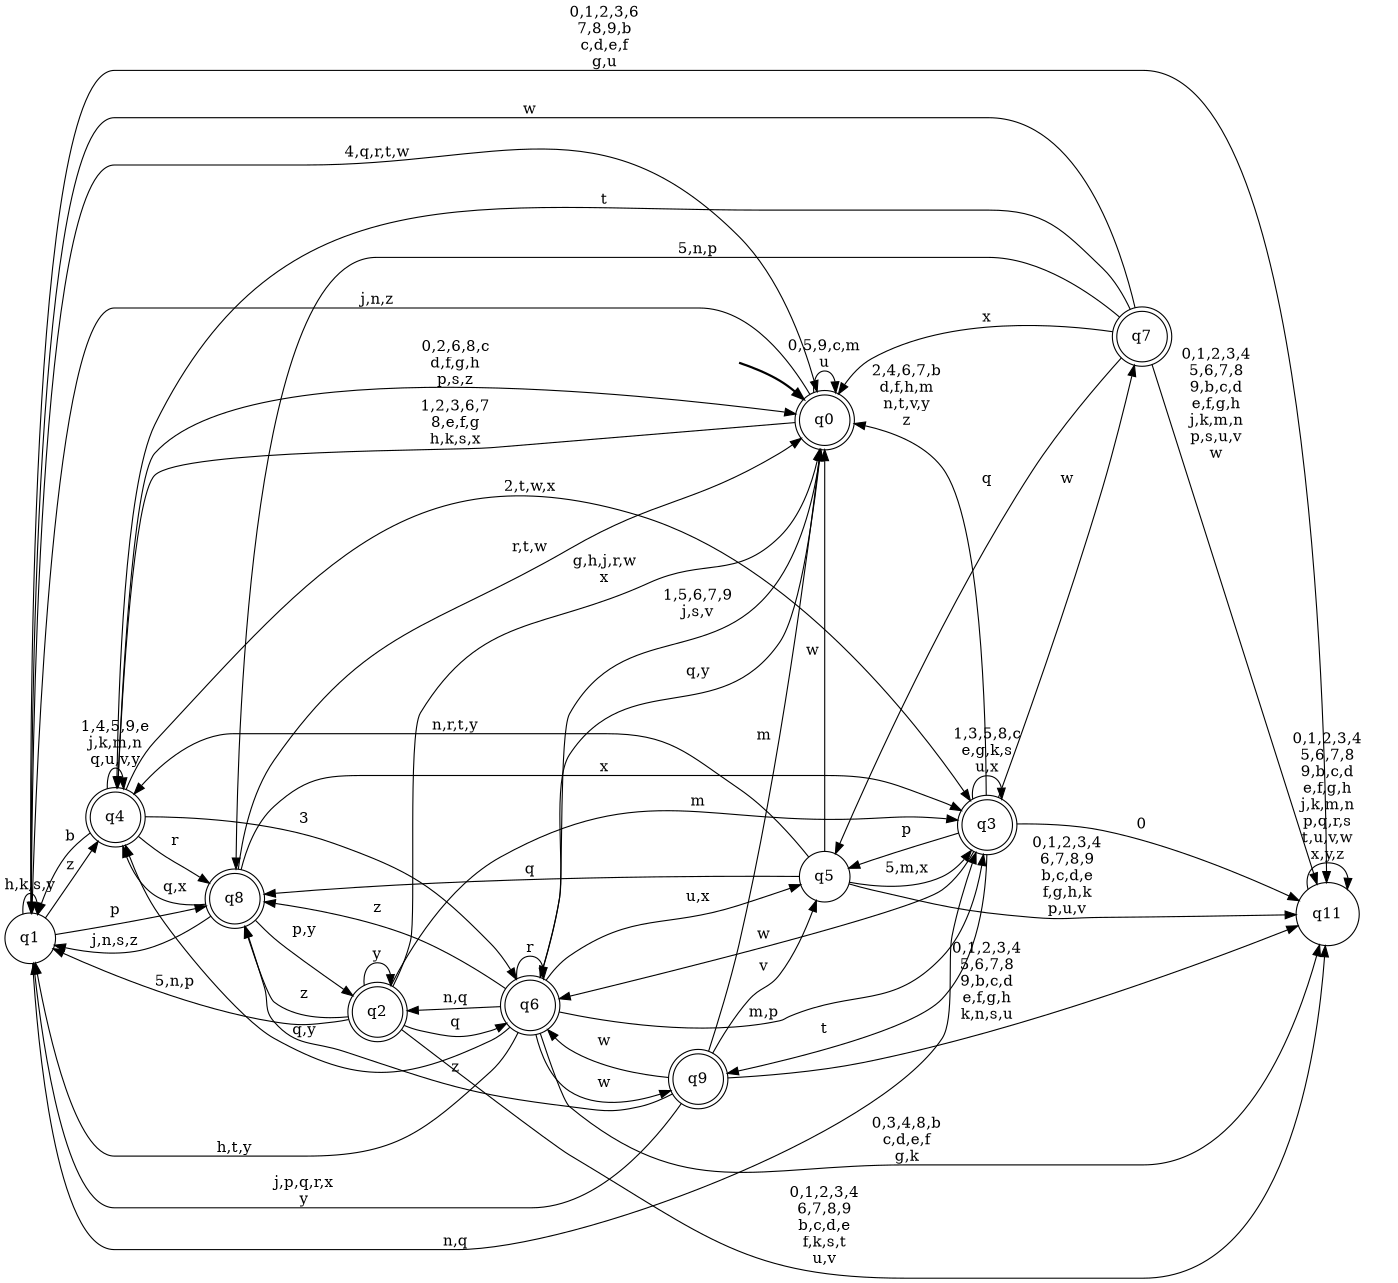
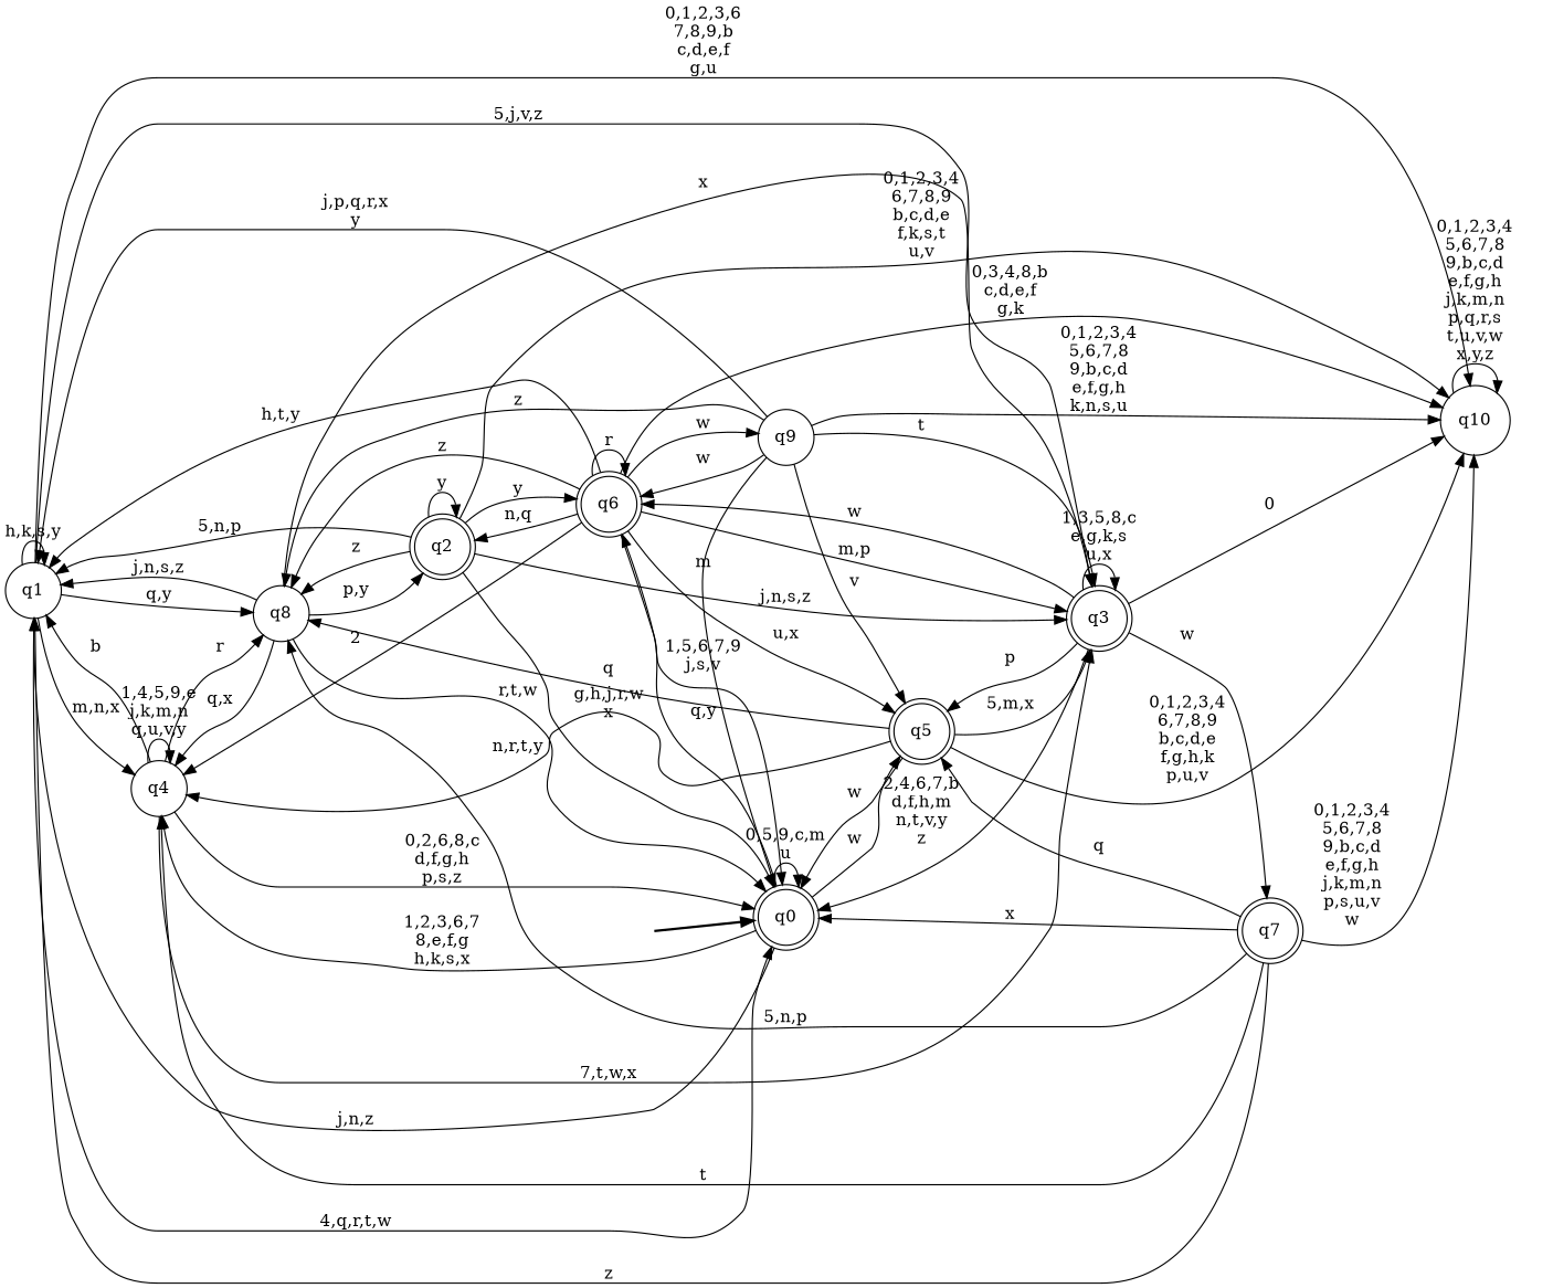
  digraph {
    rankdir=LR
    node [shape=doublecircle style="rounded,filled" color=black fillcolor=white]
    __start0 [height=0 shape=none style=invis width=0 color="" fillcolor=""]
    n2 [label=q0]
    n3 [label=q1 shape=circle style=filled]
-   n4 [label=q4]
-   n5 [label=q5 shape=circle]
+   n4 [label=q4 shape=circle]
+   n5 [label=q5]
    n6 [label=q6]
    n7 [label=q3]
-   n8 [label=q8 style=filled]
-   n9 [label=q11 shape=circle style=filled]
+   n8 [label=q8 shape=circle style=filled]
+   n9 [label=q10 shape=circle style=filled]
    n10 [label=q2]
    n11 [label=q7]
-   n12 [label=q9 style=filled]
+   n12 [label=q9 shape=circle style=filled]
    subgraph cluster_1 {
      nodesep=0.15
      ranksep=0.15
      style=invis
      __start0
      n2
    }
    __start0 -> n2 [penwidth=2]
    n2 -> n2 [label="0,5,9,c,m\nu"]
    n2 -> n3 [label="j,n,z"]
    n2 -> n4 [label="1,2,3,6,7\n8,e,f,g\nh,k,s,x"]
+   n2 -> n5 [label=w]
    n2 -> n6 [label="q,y"]
    n3 -> n2 [label="4,q,r,t,w"]
    n3 -> n3 [label="h,k,s,y"]
-   n3 -> n4 [label=z]
-   n3 -> n7 [label="n,q"]
-   n3 -> n8 [label=p]
+   n3 -> n4 [label="m,n,x"]
+   n3 -> n7 [label="5,j,v,z"]
+   n3 -> n8 [label="q,y"]
    n3 -> n9 [label="0,1,2,3,6\n7,8,9,b\nc,d,e,f\ng,u"]
    n4 -> n2 [label="0,2,6,8,c\nd,f,g,h\np,s,z"]
    n4 -> n3 [label=b]
    n4 -> n4 [label="1,4,5,9,e\nj,k,m,n\nq,u,v,y"]
-   n4 -> n6 [label=3]
-   n4 -> n7 [label="2,t,w,x"]
+   n4 -> n7 [label="7,t,w,x"]
    n4 -> n8 [label=r]
    n5 -> n2 [label=w]
    n5 -> n4 [label="n,r,t,y"]
    n5 -> n7 [label="5,m,x"]
    n5 -> n8 [label=q]
    n5 -> n9 [label="0,1,2,3,4\n6,7,8,9\nb,c,d,e\nf,g,h,k\np,u,v"]
    n6 -> n2 [label="1,5,6,7,9\nj,s,v"]
    n6 -> n3 [label="h,t,y"]
-   n6 -> n4 [label="q,y"]
+   n6 -> n4 [label=2]
    n6 -> n5 [label="u,x"]
    n6 -> n6 [label=r]
    n6 -> n7 [label="m,p"]
    n6 -> n8 [label=z]
    n6 -> n9 [label="0,3,4,8,b\nc,d,e,f\ng,k"]
    n6 -> n10 [label="n,q"]
    n6 -> n12 [label=w]
    n7 -> n2 [label="2,4,6,7,b\nd,f,h,m\nn,t,v,y\nz"]
    n7 -> n5 [label=p]
    n7 -> n6 [label=w]
    n7 -> n7 [label="1,3,5,8,c\ne,g,k,s\nu,x"]
    n7 -> n9 [label=0]
    n7 -> n11 [label=w]
    n8 -> n2 [label="r,t,w"]
    n8 -> n3 [label="j,n,s,z"]
    n8 -> n4 [label="q,x"]
    n8 -> n7 [label=x]
    n8 -> n10 [label="p,y"]
    n9 -> n9 [label="0,1,2,3,4\n5,6,7,8\n9,b,c,d\ne,f,g,h\nj,k,m,n\np,q,r,s\nt,u,v,w\nx,y,z"]
    n10 -> n2 [label="g,h,j,r,w\nx"]
    n10 -> n3 [label="5,n,p"]
-   n10 -> n6 [label=q]
-   n10 -> n7 [label=m]
+   n10 -> n6 [label=y]
+   n10 -> n7 [label="j,n,s,z"]
    n10 -> n8 [label=z]
    n10 -> n9 [label="0,1,2,3,4\n6,7,8,9\nb,c,d,e\nf,k,s,t\nu,v"]
    n10 -> n10 [label=y]
    n11 -> n2 [label=x]
-   n11 -> n3 [label=w]
+   n11 -> n3 [label=z]
    n11 -> n4 [label=t]
    n11 -> n5 [label=q]
    n11 -> n8 [label="5,n,p"]
    n11 -> n9 [label="0,1,2,3,4\n5,6,7,8\n9,b,c,d\ne,f,g,h\nj,k,m,n\np,s,u,v\nw"]
    n12 -> n2 [label=m]
    n12 -> n3 [label="j,p,q,r,x\ny"]
    n12 -> n5 [label=v]
    n12 -> n6 [label=w]
-   n7 -> n12 [label=t]
+   n12 -> n7 [label=t]
    n12 -> n8 [label=z]
    n12 -> n9 [label="0,1,2,3,4\n5,6,7,8\n9,b,c,d\ne,f,g,h\nk,n,s,u"]
  }
